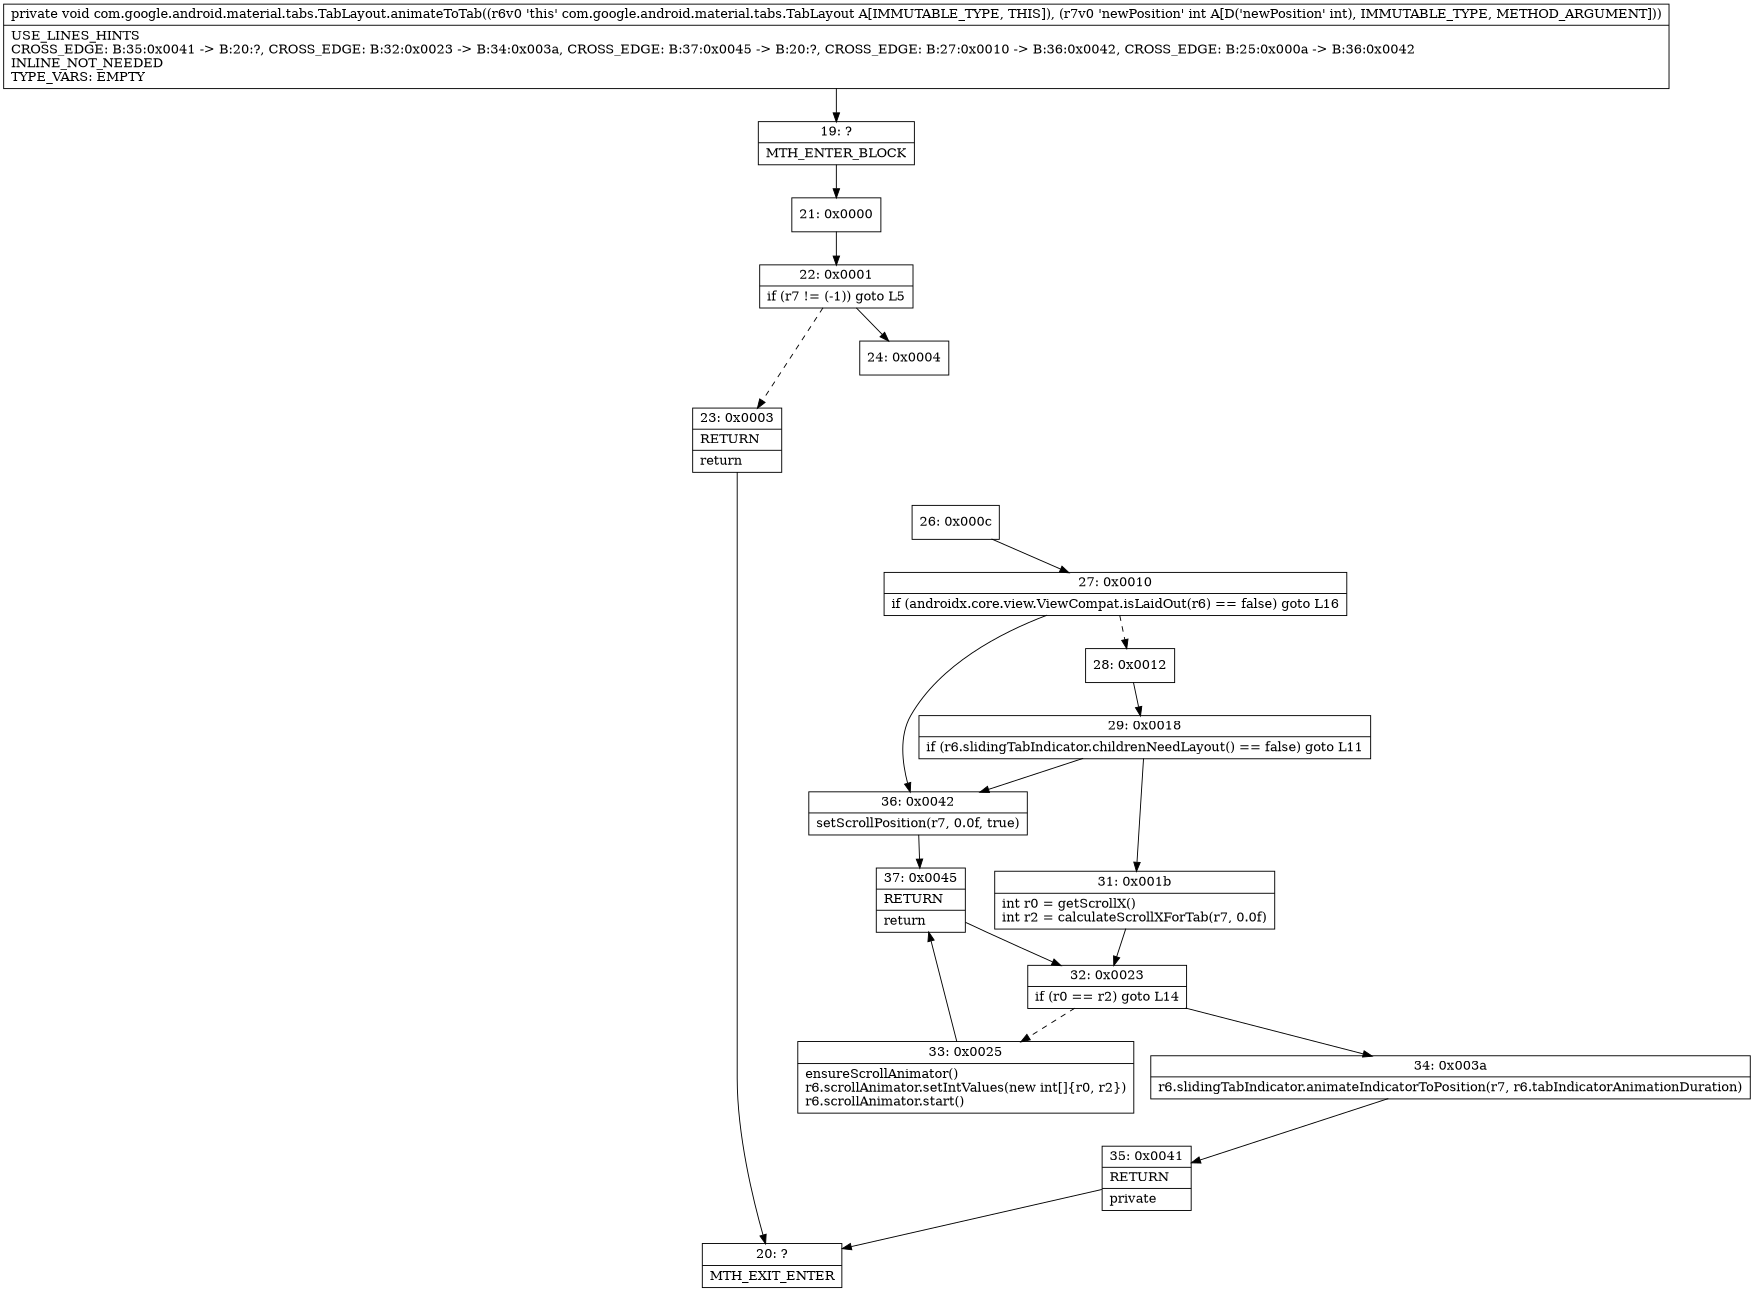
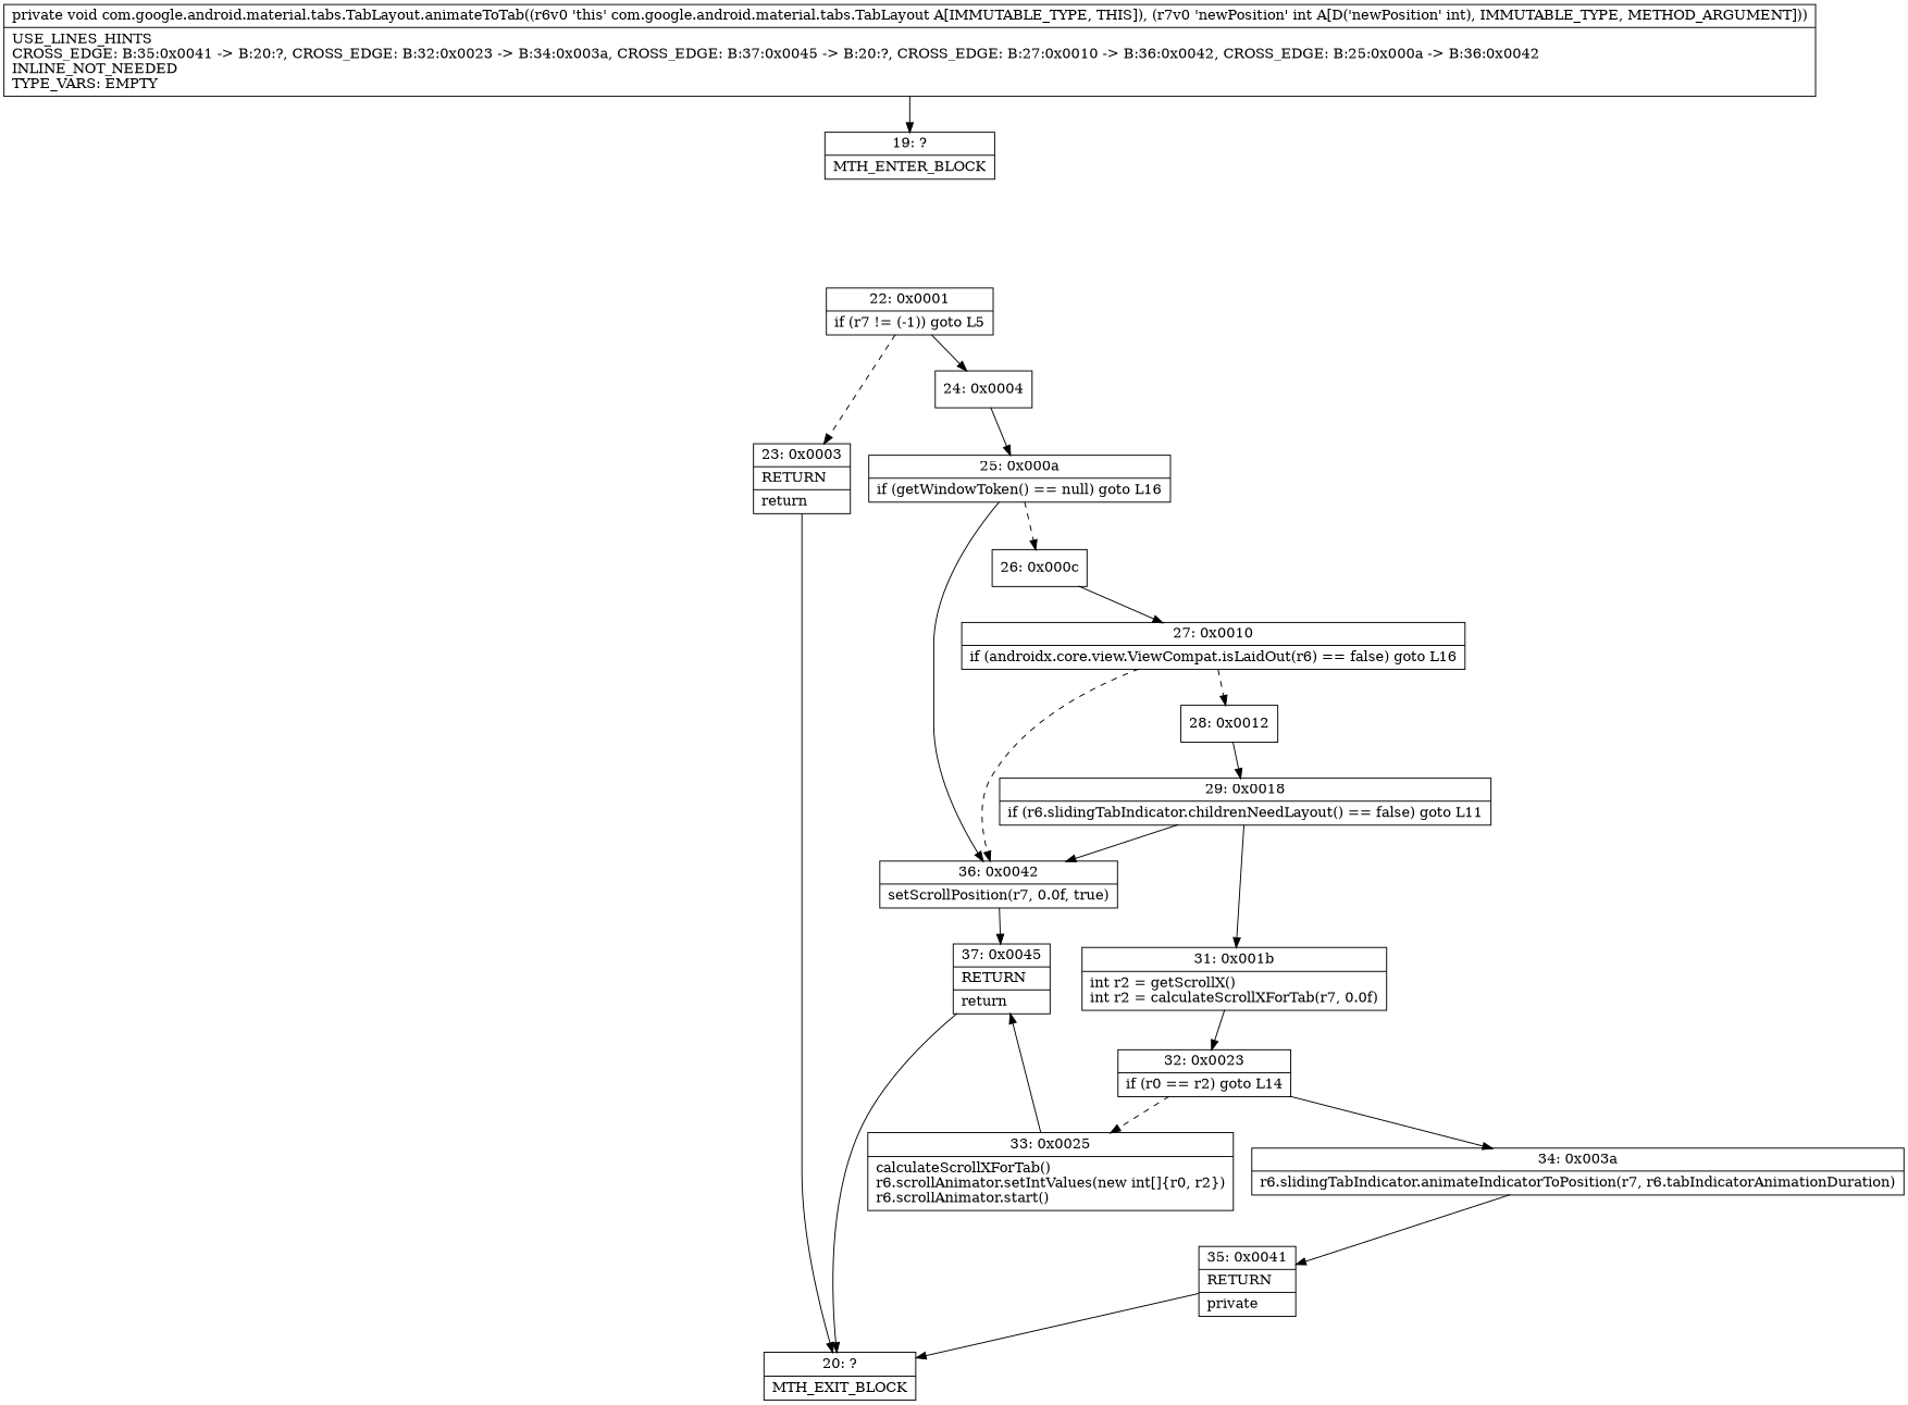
  digraph {
    node [shape=record]
    n1 [label="{19\:\ ?|MTH_ENTER_BLOCK\l}"]
-   n2 [label="{21\:\ 0x0000}"]
    n3 [label="{22\:\ 0x0001|if (r7 != (\-1)) goto L5\l}"]
    n4 [label="{23\:\ 0x0003|RETURN\l|return\l}"]
    n5 [label="{24\:\ 0x0004}"]
-   n6 [label="{20\:\ ?|MTH_EXIT_ENTER\l}"]
+   n6 [label="{20\:\ ?|MTH_EXIT_BLOCK\l}"]
+   n7 [label="{25\:\ 0x000a|if (getWindowToken() == null) goto L16\l}"]
    n8 [label="{26\:\ 0x000c}"]
    n9 [label="{36\:\ 0x0042|setScrollPosition(r7, 0.0f, true)\l}"]
    n10 [label="{27\:\ 0x0010|if (androidx.core.view.ViewCompat.isLaidOut(r6) == false) goto L16\l}"]
    n11 [label="{37\:\ 0x0045|RETURN\l|return\l}"]
    n12 [label="{28\:\ 0x0012}"]
    n13 [label="{29\:\ 0x0018|if (r6.slidingTabIndicator.childrenNeedLayout() == false) goto L11\l}"]
-   n14 [label="{31\:\ 0x001b|int r0 = getScrollX()\lint r2 = calculateScrollXForTab(r7, 0.0f)\l}"]
+   n14 [label="{31\:\ 0x001b|int r2 = getScrollX()\lint r2 = calculateScrollXForTab(r7, 0.0f)\l}"]
    n15 [label="{32\:\ 0x0023|if (r0 == r2) goto L14\l}"]
-   n16 [label="{33\:\ 0x0025|ensureScrollAnimator()\lr6.scrollAnimator.setIntValues(new int[]\{r0, r2\})\lr6.scrollAnimator.start()\l}"]
+   n16 [label="{33\:\ 0x0025|calculateScrollXForTab()\lr6.scrollAnimator.setIntValues(new int[]\{r0, r2\})\lr6.scrollAnimator.start()\l}"]
    n17 [label="{34\:\ 0x003a|r6.slidingTabIndicator.animateIndicatorToPosition(r7, r6.tabIndicatorAnimationDuration)\l}"]
    n18 [label="{35\:\ 0x0041|RETURN\l|private\l}"]
    n19 [label="{private void com.google.android.material.tabs.TabLayout.animateToTab((r6v0 'this' com.google.android.material.tabs.TabLayout A[IMMUTABLE_TYPE, THIS]), (r7v0 'newPosition' int A[D('newPosition' int), IMMUTABLE_TYPE, METHOD_ARGUMENT]))  | USE_LINES_HINTS\lCROSS_EDGE: B:35:0x0041 \-\> B:20:?, CROSS_EDGE: B:32:0x0023 \-\> B:34:0x003a, CROSS_EDGE: B:37:0x0045 \-\> B:20:?, CROSS_EDGE: B:27:0x0010 \-\> B:36:0x0042, CROSS_EDGE: B:25:0x000a \-\> B:36:0x0042\lINLINE_NOT_NEEDED\lTYPE_VARS: EMPTY\l}"]
-   n1 -> n2
-   n2 -> n3
    n3 -> n4 [style=dashed]
    n3 -> n5
    n4 -> n6
+   n5 -> n7
+   n7 -> n8 [style=dashed]
+   n7 -> n9
    n8 -> n10
    n9 -> n11
-   n10 -> n9
+   n10 -> n9 [style=dashed]
    n10 -> n12 [style=dashed]
-   n11 -> n15
+   n11 -> n6
    n12 -> n13
    n13 -> n9 [style=solid]
    n13 -> n14
    n14 -> n15
    n15 -> n16 [style=dashed]
    n15 -> n17
    n16 -> n11
    n17 -> n18
    n18 -> n6
    n19 -> n1
  }
